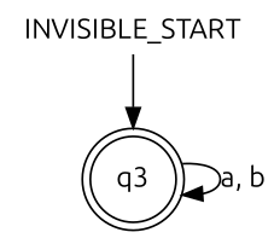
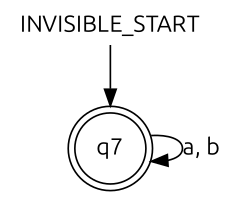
  digraph {
    rankdir=TB
    fontname=Ubuntu
    node [fontname=Ubuntu]
    edge [fontname=Ubuntu]
-   q3 [shape=doublecircle]
+   q3 [shape=doublecircle label=q7]
    INVISIBLE_START [height=0 shape=none width=0]
    q3 -> q3 [label="a, b"]
    INVISIBLE_START -> q3
  }
